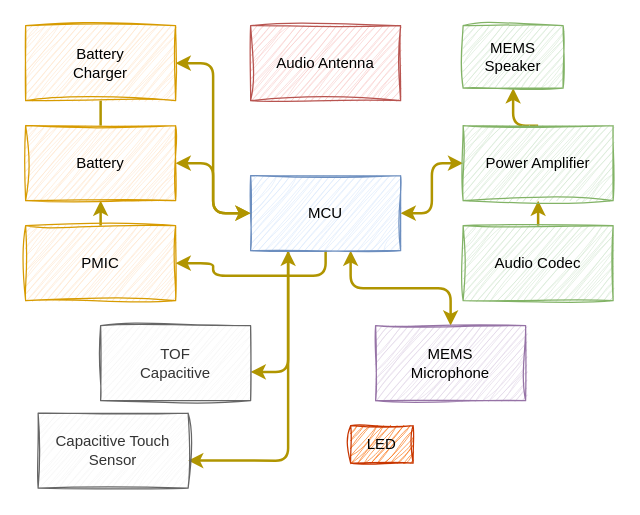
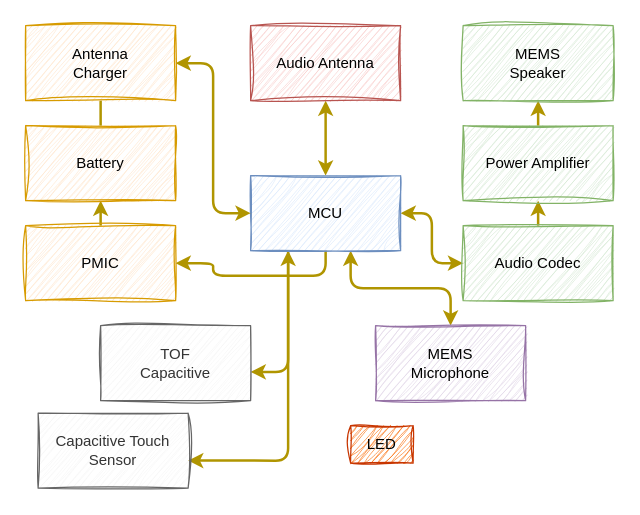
  <mxCell id="0" />
  <mxCell id="1" parent="0" />
- <mxCell id="2" value="" style="edgeStyle=orthogonalEdgeStyle;rounded=1;orthogonalLoop=1;jettySize=auto;html=1;startArrow=classic;startFill=1;strokeWidth=2;shadow=0;fillColor=#e3c800;strokeColor=#B09500;" edge="1" parent="1" source="8" target="12"><mxGeometry relative="1" as="geometry" /></mxCell>
- <mxCell id="3" style="edgeStyle=orthogonalEdgeStyle;rounded=1;orthogonalLoop=1;jettySize=auto;html=1;fillColor=#e3c800;strokeColor=#B09500;strokeWidth=2;startArrow=classic;startFill=1;" edge="1" parent="1" source="8" target="16"><mxGeometry relative="1" as="geometry" /></mxCell>
+ <mxCell id="2" value="" style="edgeStyle=orthogonalEdgeStyle;rounded=1;orthogonalLoop=1;jettySize=auto;html=1;startArrow=classic;startFill=1;strokeWidth=2;shadow=0;fillColor=#e3c800;strokeColor=#B09500;" edge="1" parent="1" source="8" target="13"><mxGeometry relative="1" as="geometry" /></mxCell>
+ <mxCell id="3" style="edgeStyle=orthogonalEdgeStyle;rounded=1;orthogonalLoop=1;jettySize=auto;html=1;entryX=0;entryY=0.5;entryDx=0;entryDy=0;fillColor=#e3c800;strokeColor=#B09500;strokeWidth=2;startArrow=classic;startFill=1;" edge="1" parent="1" source="8" target="10"><mxGeometry relative="1" as="geometry" /></mxCell>
  <mxCell id="4" style="edgeStyle=orthogonalEdgeStyle;rounded=1;orthogonalLoop=1;jettySize=auto;html=1;fillColor=#e3c800;strokeColor=#B09500;strokeWidth=2;startArrow=classic;startFill=1;" edge="1" parent="1" source="8" target="19"><mxGeometry relative="1" as="geometry"><Array as="points"><mxPoint x="280" y="230" /><mxPoint x="360" y="230" /></Array></mxGeometry></mxCell>
  <mxCell id="5" style="edgeStyle=orthogonalEdgeStyle;rounded=1;orthogonalLoop=1;jettySize=auto;html=1;exitX=0.25;exitY=1;exitDx=0;exitDy=0;entryX=1;entryY=0.617;entryDx=0;entryDy=0;entryPerimeter=0;fillColor=#e3c800;strokeColor=#B09500;strokeWidth=2;" edge="1" parent="1" source="8" target="20"><mxGeometry relative="1" as="geometry" /></mxCell>
  <mxCell id="6" style="edgeStyle=orthogonalEdgeStyle;rounded=1;orthogonalLoop=1;jettySize=auto;html=1;exitX=0.25;exitY=1;exitDx=0;exitDy=0;entryX=1;entryY=0.633;entryDx=0;entryDy=0;entryPerimeter=0;fillColor=#e3c800;strokeColor=#B09500;strokeWidth=2;startArrow=classic;startFill=1;" edge="1" parent="1" source="8" target="17"><mxGeometry relative="1" as="geometry" /></mxCell>
  <mxCell id="7" style="edgeStyle=orthogonalEdgeStyle;rounded=1;orthogonalLoop=1;jettySize=auto;html=1;exitX=0.5;exitY=1;exitDx=0;exitDy=0;strokeWidth=2;fillColor=#e3c800;strokeColor=#B09500;" edge="1" parent="1" source="8" target="15"><mxGeometry relative="1" as="geometry" /></mxCell>
  <mxCell id="8" value="MCU" style="rounded=0;whiteSpace=wrap;html=1;fillColor=#dae8fc;strokeColor=#6c8ebf;sketch=1;curveFitting=1;jiggle=2;" vertex="1" parent="1"><mxGeometry x="200" y="140" width="120" height="60" as="geometry" /></mxCell>
  <mxCell id="9" style="edgeStyle=orthogonalEdgeStyle;rounded=1;orthogonalLoop=1;jettySize=auto;html=1;exitX=0.5;exitY=0;exitDx=0;exitDy=0;entryX=0.5;entryY=1;entryDx=0;entryDy=0;fillColor=#e3c800;strokeColor=#B09500;strokeWidth=2;" edge="1" parent="1" source="10" target="12"><mxGeometry relative="1" as="geometry" /></mxCell>
  <mxCell id="10" value="Audio Codec" style="rounded=0;whiteSpace=wrap;html=1;fillColor=#d5e8d4;strokeColor=#82b366;sketch=1;curveFitting=1;jiggle=2;" vertex="1" parent="1"><mxGeometry x="370" y="180" width="120" height="60" as="geometry" /></mxCell>
  <mxCell id="11" style="edgeStyle=orthogonalEdgeStyle;rounded=1;orthogonalLoop=1;jettySize=auto;html=1;exitX=0.5;exitY=0;exitDx=0;exitDy=0;entryX=0.5;entryY=1;entryDx=0;entryDy=0;fillColor=#e3c800;strokeColor=#B09500;strokeWidth=2;" edge="1" parent="1" source="12" target="18"><mxGeometry relative="1" as="geometry" /></mxCell>
  <mxCell id="12" value="Power Amplifier" style="rounded=0;whiteSpace=wrap;html=1;fillColor=#d5e8d4;strokeColor=#82b366;sketch=1;curveFitting=1;jiggle=2;" vertex="1" parent="1"><mxGeometry x="370" y="100" width="120" height="60" as="geometry" /></mxCell>
  <mxCell id="13" value="Audio Antenna" style="rounded=0;whiteSpace=wrap;html=1;fillColor=#f8cecc;strokeColor=#b85450;sketch=1;curveFitting=1;jiggle=2;" vertex="1" parent="1"><mxGeometry x="200" y="20" width="120" height="60" as="geometry" /></mxCell>
  <mxCell id="14" style="edgeStyle=orthogonalEdgeStyle;orthogonalLoop=1;jettySize=auto;html=1;exitX=0.5;exitY=0;exitDx=0;exitDy=0;entryX=0.5;entryY=1;entryDx=0;entryDy=0;fillColor=#e3c800;strokeColor=#B09500;strokeWidth=2;rounded=1;" edge="1" parent="1" source="15" target="16"><mxGeometry relative="1" as="geometry" /></mxCell>
  <mxCell id="15" value="PMIC" style="rounded=0;whiteSpace=wrap;html=1;fillColor=#ffe6cc;strokeColor=#d79b00;sketch=1;curveFitting=1;jiggle=2;" vertex="1" parent="1"><mxGeometry x="20" y="180" width="120" height="60" as="geometry" /></mxCell>
  <mxCell id="16" value="Battery" style="rounded=0;whiteSpace=wrap;html=1;fillColor=#ffe6cc;strokeColor=#d79b00;sketch=1;curveFitting=1;jiggle=2;" vertex="1" parent="1"><mxGeometry x="20" y="100" width="120" height="60" as="geometry" /></mxCell>
  <mxCell id="17" value="Capacitive Touch Sensor" style="rounded=0;whiteSpace=wrap;html=1;fillColor=#f5f5f5;strokeColor=#666666;sketch=1;curveFitting=1;jiggle=2;fontColor=#333333;" vertex="1" parent="1"><mxGeometry x="30" y="330" width="120" height="60" as="geometry" /></mxCell>
- <mxCell id="18" value="MEMS&lt;br&gt;Speaker" style="rounded=0;whiteSpace=wrap;html=1;fillColor=#d5e8d4;strokeColor=#82b366;sketch=1;curveFitting=1;jiggle=2;" vertex="1" parent="1"><mxGeometry x="370" y="20" width="80" height="50" as="geometry" /></mxCell>
+ <mxCell id="18" value="MEMS&lt;br&gt;Speaker" style="rounded=0;whiteSpace=wrap;html=1;fillColor=#d5e8d4;strokeColor=#82b366;sketch=1;curveFitting=1;jiggle=2;" vertex="1" parent="1"><mxGeometry x="370" y="20" width="120" height="60" as="geometry" /></mxCell>
  <mxCell id="19" value="MEMS&lt;br&gt;Microphone" style="rounded=0;whiteSpace=wrap;html=1;fillColor=#e1d5e7;strokeColor=#9673a6;sketch=1;curveFitting=1;jiggle=2;" vertex="1" parent="1"><mxGeometry x="300" y="260" width="120" height="60" as="geometry" /></mxCell>
  <mxCell id="20" value="TOF&lt;br&gt;Capacitive" style="rounded=0;whiteSpace=wrap;html=1;fillColor=#f5f5f5;strokeColor=#666666;sketch=1;curveFitting=1;jiggle=2;fontColor=#333333;" vertex="1" parent="1"><mxGeometry x="80" y="260" width="120" height="60" as="geometry" /></mxCell>
  <mxCell id="21" style="edgeStyle=orthogonalEdgeStyle;orthogonalLoop=1;jettySize=auto;html=1;exitX=0.5;exitY=1;exitDx=0;exitDy=0;entryX=0.5;entryY=0;entryDx=0;entryDy=0;fillColor=#e3c800;strokeColor=#B09500;strokeWidth=2;rounded=1;endArrow=none;" edge="1" parent="1" source="23" target="16"><mxGeometry relative="1" as="geometry" /></mxCell>
  <mxCell id="22" style="edgeStyle=orthogonalEdgeStyle;orthogonalLoop=1;jettySize=auto;html=1;exitX=1;exitY=0.5;exitDx=0;exitDy=0;entryX=0;entryY=0.5;entryDx=0;entryDy=0;fillColor=#e3c800;strokeColor=#B09500;strokeWidth=2;rounded=1;startArrow=classic;startFill=1;" edge="1" parent="1" source="23" target="8"><mxGeometry relative="1" as="geometry" /></mxCell>
- <mxCell id="23" value="Battery&lt;br&gt;Charger" style="rounded=0;whiteSpace=wrap;html=1;fillColor=#ffe6cc;strokeColor=#d79b00;sketch=1;curveFitting=1;jiggle=2;" vertex="1" parent="1"><mxGeometry x="20" y="20" width="120" height="60" as="geometry" /></mxCell>
+ <mxCell id="23" value="Antenna&lt;br&gt;Charger" style="rounded=0;whiteSpace=wrap;html=1;fillColor=#ffe6cc;strokeColor=#d79b00;sketch=1;curveFitting=1;jiggle=2;" vertex="1" parent="1"><mxGeometry x="20" y="20" width="120" height="60" as="geometry" /></mxCell>
  <mxCell id="24" value="LED" style="rounded=0;whiteSpace=wrap;html=1;sketch=1;curveFitting=1;jiggle=2;fillColor=#fa6800;fontColor=#000000;strokeColor=#C73500;fillStyle=auto;" vertex="1" parent="1"><mxGeometry x="280" y="340" width="50" height="30" as="geometry" /></mxCell>
